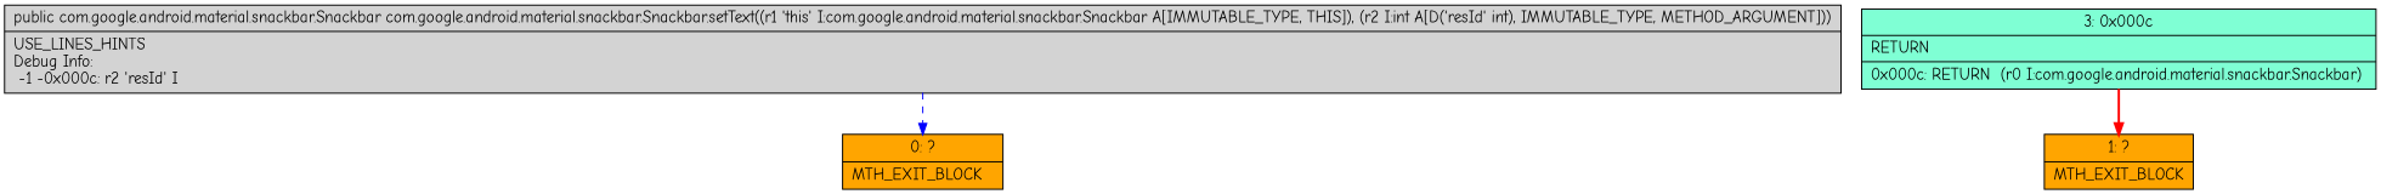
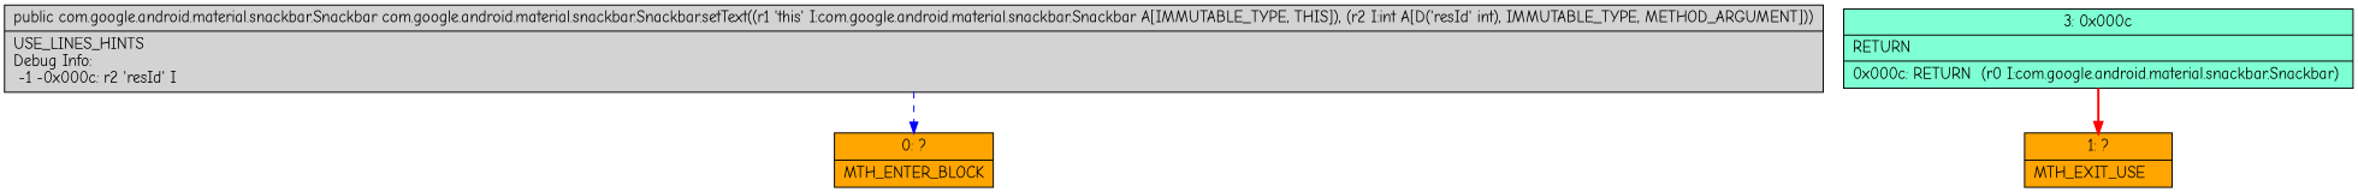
  digraph {
    fontname="Comic Neue"
    node [fillcolor=orange fontname="Comic Neue" shape=record style=filled]
    edge [fontname="Comic Neue"]
-   n1 [label="{0\:\ ?|MTH_EXIT_BLOCK\l}"]
+   n1 [label="{0\:\ ?|MTH_ENTER_BLOCK\l}"]
    n2 [fillcolor=aquamarine label="{3\:\ 0x000c|RETURN\l|0x000c: RETURN  (r0 I:com.google.android.material.snackbar.Snackbar) \l}"]
-   n3 [label="{1\:\ ?|MTH_EXIT_BLOCK\l}"]
+   n3 [label="{1\:\ ?|MTH_EXIT_USE\l}"]
    n4 [fillcolor=lightgrey label="{public com.google.android.material.snackbar.Snackbar com.google.android.material.snackbar.Snackbar.setText((r1 'this' I:com.google.android.material.snackbar.Snackbar A[IMMUTABLE_TYPE, THIS]), (r2 I:int A[D('resId' int), IMMUTABLE_TYPE, METHOD_ARGUMENT]))  | USE_LINES_HINTS\lDebug Info:\l  \-1 \-0x000c: r2 'resId' I\l}"]
    n2 -> n3 [color=red style=bold]
    n4 -> n1 [color=blue style=dashed]
  }
